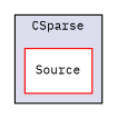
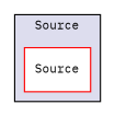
  digraph {
    compound=true
    fontname="IBM Plex Mono"
    n1 [fillcolor=white fontname="IBM Plex Mono" fontsize=10 label=Source pencolor=black shape=box style=filled color=red]
    subgraph cluster_1 {
      bgcolor="#ddddee"
      fontsize=10
-     label=CSparse
+     label=Source
      pencolor=black
      n1
    }
  }
